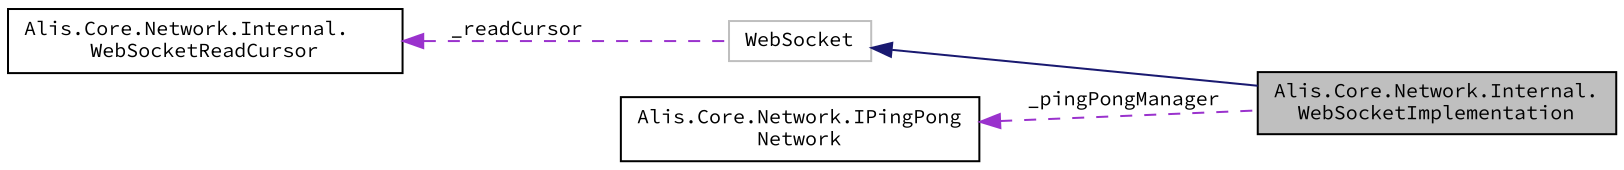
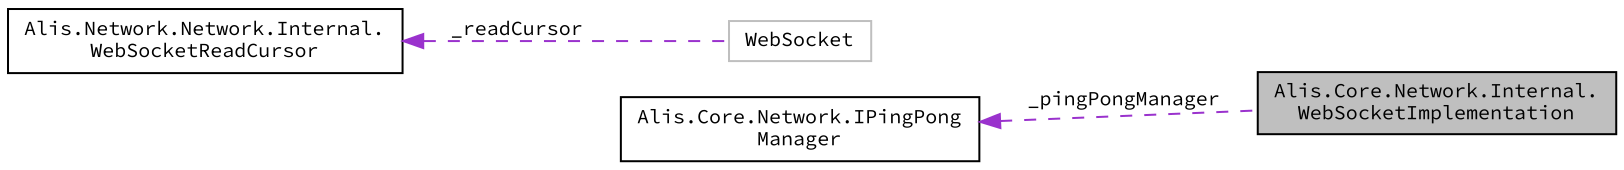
  digraph {
    fontname="Source Code Pro"
    rankdir=LR
    node [color=black fillcolor=white fontname="Source Code Pro" fontsize=10 shape=record style=filled]
    edge [color=darkorchid3 dir=back fontname="Source Code Pro" fontsize=10 labelfontname=Helvetica labelfontsize=10 style=dashed]
    n1 [fillcolor=grey75 fontcolor=black height=0.2 label="Alis.Core.Network.Internal.\lWebSocketImplementation" width=0.4]
    n2 [color=grey75 height=0.2 label=WebSocket width=0.4]
-   n3 [height=0.2 label="Alis.Core.Network.Internal.\lWebSocketReadCursor" width=0.4]
-   n4 [height=0.2 label="Alis.Core.Network.IPingPong\lNetwork" width=0.4]
-   n2 -> n1 [color=midnightblue style=solid]
+   n3 [height=0.2 label="Alis.Network.Network.Internal.\lWebSocketReadCursor" width=0.4]
+   n4 [height=0.2 label="Alis.Core.Network.IPingPong\lManager" width=0.4]
    n3 -> n2 [label=" _readCursor"]
    n4 -> n1 [label=" _pingPongManager"]
  }
